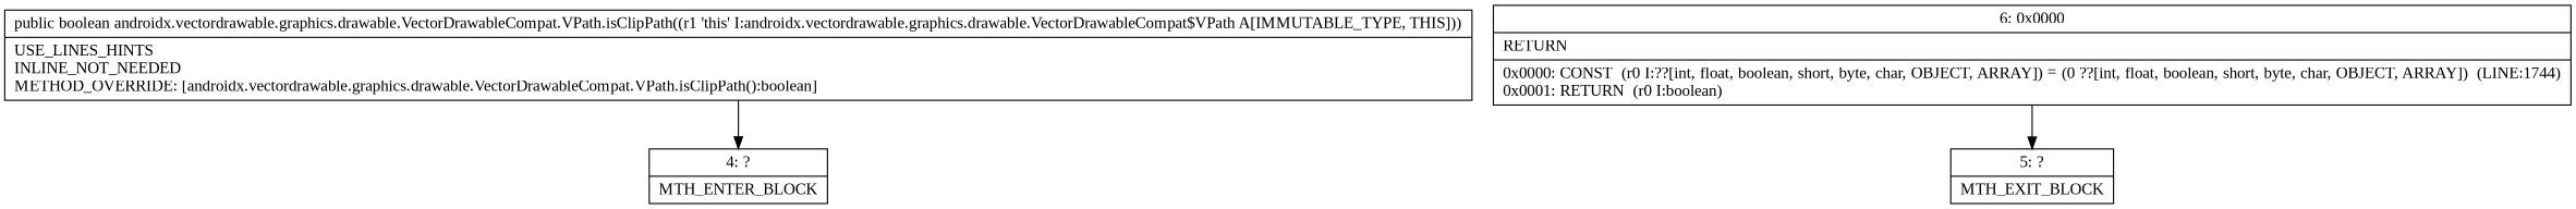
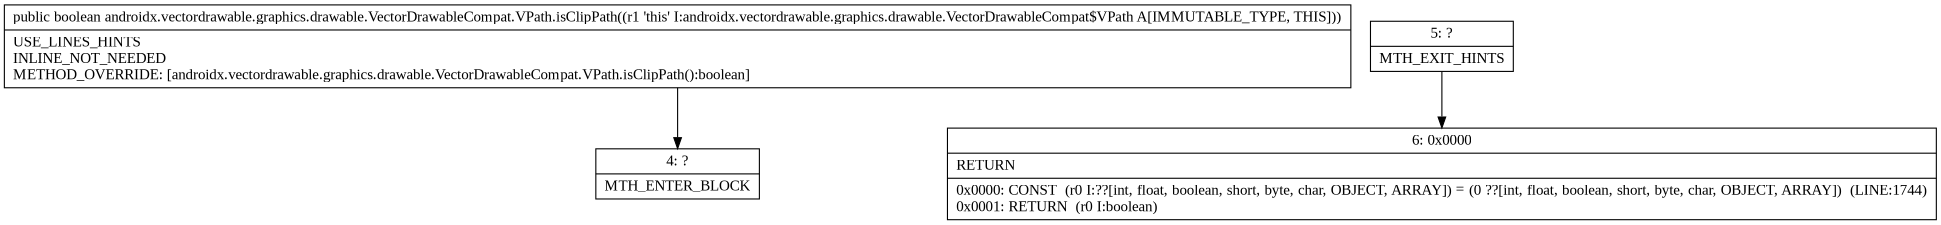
  digraph {
    fontname="Liberation Serif"
    node [fontname="Liberation Serif" shape=record]
    edge [fontname="Liberation Serif"]
    n1 [label="{4\:\ ?|MTH_ENTER_BLOCK\l}"]
    n2 [label="{6\:\ 0x0000|RETURN\l|0x0000: CONST  (r0 I:??[int, float, boolean, short, byte, char, OBJECT, ARRAY]) = (0 ??[int, float, boolean, short, byte, char, OBJECT, ARRAY])  (LINE:1744)\l0x0001: RETURN  (r0 I:boolean) \l}"]
-   n3 [label="{5\:\ ?|MTH_EXIT_BLOCK\l}"]
+   n3 [label="{5\:\ ?|MTH_EXIT_HINTS\l}"]
    n4 [label="{public boolean androidx.vectordrawable.graphics.drawable.VectorDrawableCompat.VPath.isClipPath((r1 'this' I:androidx.vectordrawable.graphics.drawable.VectorDrawableCompat$VPath A[IMMUTABLE_TYPE, THIS]))  | USE_LINES_HINTS\lINLINE_NOT_NEEDED\lMETHOD_OVERRIDE: [androidx.vectordrawable.graphics.drawable.VectorDrawableCompat.VPath.isClipPath():boolean]\l}"]
-   n2 -> n3
+   n3 -> n2
    n4 -> n1
  }
